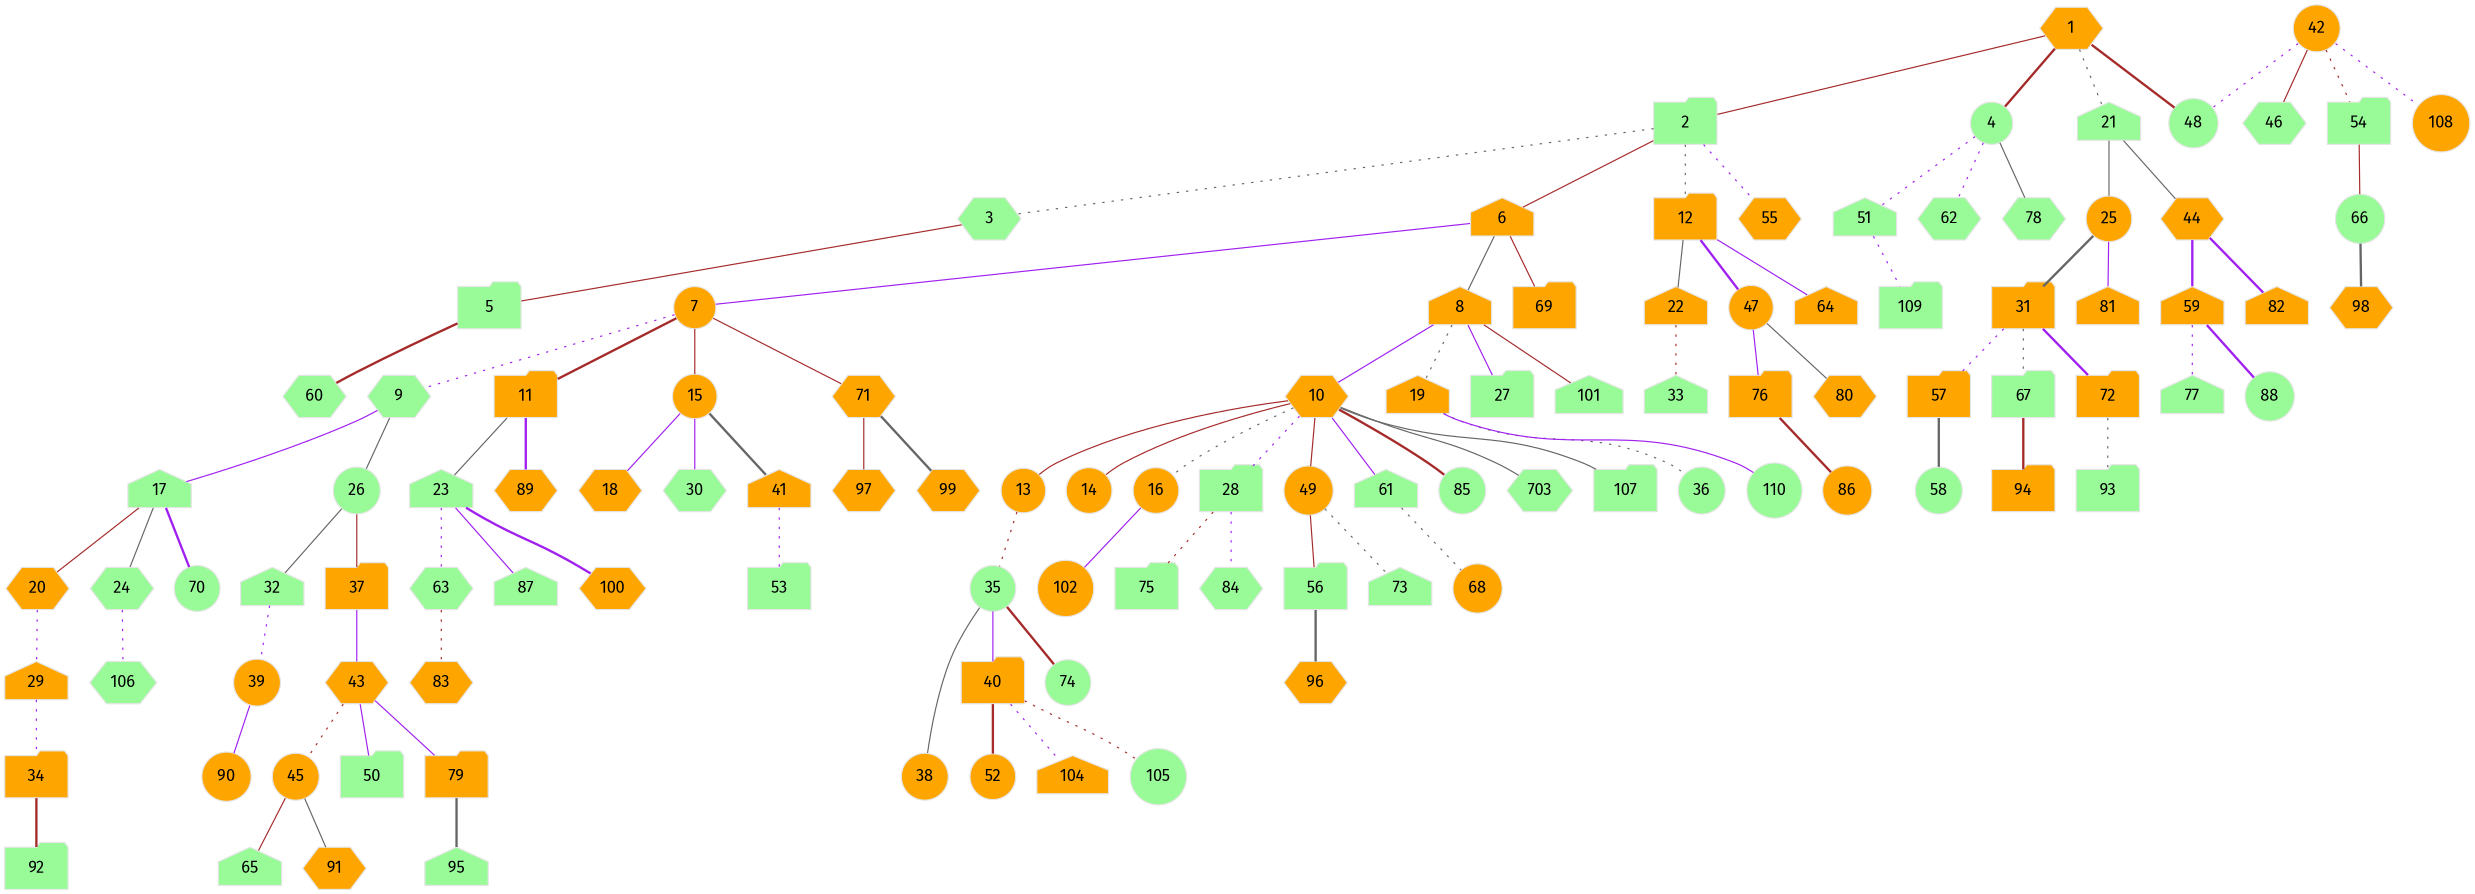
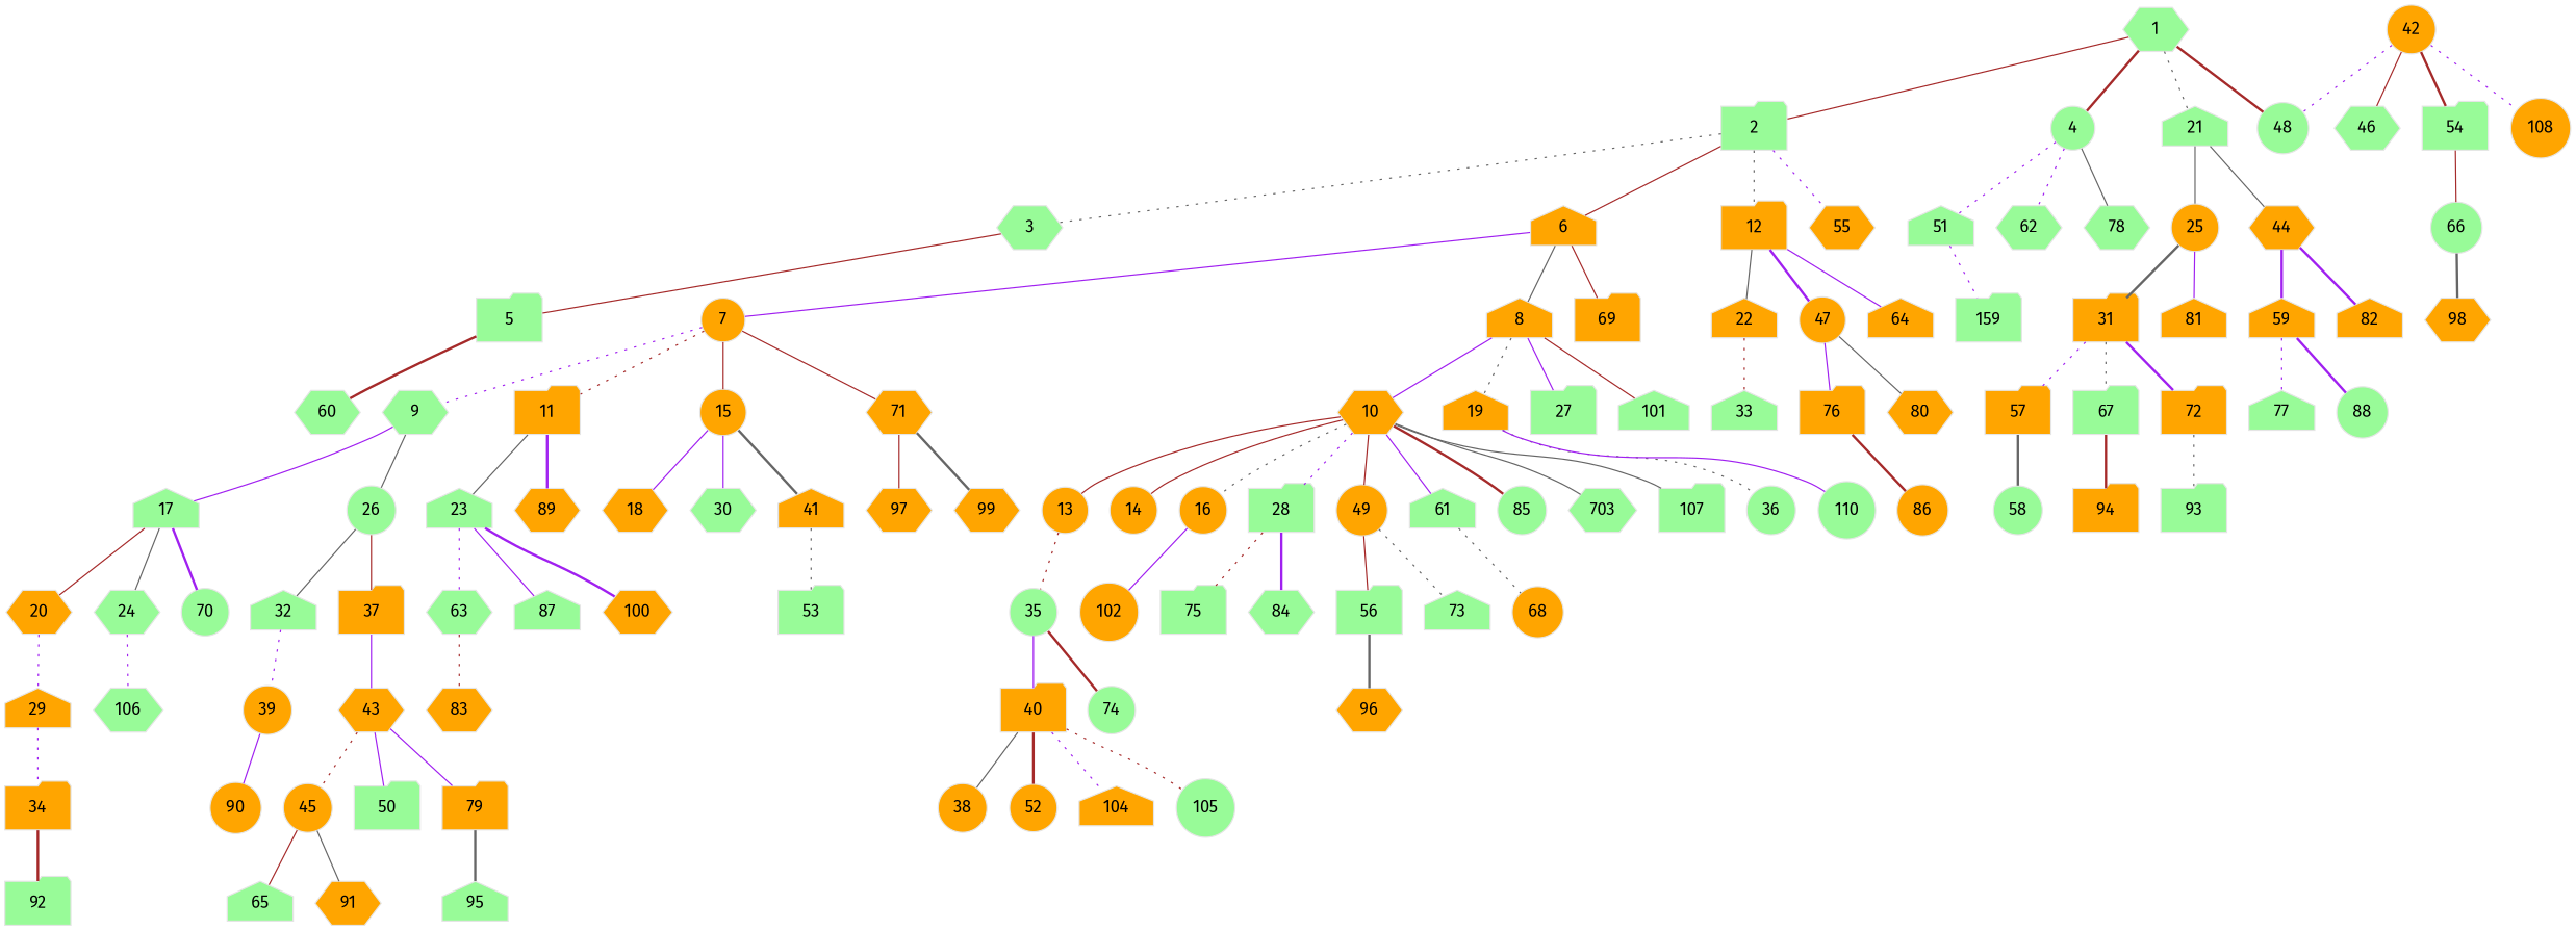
  graph {
    fontname="Fira Sans"
    node [color=gray90 fillcolor=orange fontname="Fira Sans" shape=circle style=filled]
    edge [color=purple fontname="Fira Sans" style=solid]
-   1 [shape=hexagon]
+   1 [fillcolor=palegreen shape=hexagon]
    2 [fillcolor=palegreen shape=folder]
    4 [fillcolor=palegreen]
    21 [fillcolor=palegreen shape=house]
    48 [fillcolor=palegreen]
    3 [fillcolor=palegreen shape=hexagon]
    6 [shape=house]
    12 [shape=folder]
    55 [shape=hexagon]
    51 [fillcolor=palegreen shape=house]
    62 [fillcolor=palegreen shape=hexagon]
    78 [fillcolor=palegreen shape=hexagon]
    25
    44 [shape=hexagon]
    46 [fillcolor=palegreen shape=hexagon]
    42
    54 [fillcolor=palegreen shape=folder]
    108
    5 [fillcolor=palegreen shape=folder]
    7
    8 [shape=house]
    69 [shape=folder]
    22 [shape=house]
    47
    64 [shape=house]
    60 [fillcolor=palegreen shape=hexagon]
-   109 [fillcolor=palegreen shape=folder]
+   109 [fillcolor=palegreen shape=folder label=159]
    9 [fillcolor=palegreen shape=hexagon]
    11 [shape=folder]
    15
    71 [shape=hexagon]
    10 [shape=hexagon]
    19 [shape=house]
    27 [fillcolor=palegreen shape=folder]
    101 [fillcolor=palegreen shape=house]
    17 [fillcolor=palegreen shape=house]
    26 [fillcolor=palegreen]
    23 [fillcolor=palegreen shape=house]
    89 [shape=hexagon]
    18 [shape=hexagon]
    30 [fillcolor=palegreen shape=hexagon]
    41 [shape=house]
    97 [shape=hexagon]
    99 [shape=hexagon]
    13
    14
    16
    28 [fillcolor=palegreen shape=folder]
    49
    61 [fillcolor=palegreen shape=house]
    85 [fillcolor=palegreen]
    n52 [fillcolor=palegreen label=703 shape=hexagon]
    107 [fillcolor=palegreen shape=folder]
    36 [fillcolor=palegreen]
    110 [fillcolor=palegreen]
    20 [shape=hexagon]
    24 [fillcolor=palegreen shape=hexagon]
    70 [fillcolor=palegreen]
    32 [fillcolor=palegreen shape=house]
    37 [shape=folder]
    35 [fillcolor=palegreen]
    102
    75 [fillcolor=palegreen shape=folder]
    84 [fillcolor=palegreen shape=hexagon]
    56 [fillcolor=palegreen shape=folder]
    73 [fillcolor=palegreen shape=house]
    68
    63 [fillcolor=palegreen shape=hexagon]
    87 [fillcolor=palegreen shape=house]
    100 [shape=hexagon]
    33 [fillcolor=palegreen shape=house]
    76 [shape=folder]
    80 [shape=hexagon]
    38
    40 [shape=folder]
    74 [fillcolor=palegreen]
    53 [fillcolor=palegreen shape=folder]
    29 [shape=house]
    106 [fillcolor=palegreen shape=hexagon]
    34 [shape=folder]
    31 [shape=folder]
    81 [shape=house]
    59 [shape=house]
    82 [shape=house]
    83 [shape=hexagon]
    57 [shape=folder]
    67 [fillcolor=palegreen shape=folder]
    72 [shape=folder]
    39
    43 [shape=hexagon]
    92 [fillcolor=palegreen shape=folder]
    58 [fillcolor=palegreen]
    94 [shape=folder]
    93 [fillcolor=palegreen shape=folder]
    90
    52
    104 [shape=house]
    105 [fillcolor=palegreen]
    45
    50 [fillcolor=palegreen shape=folder]
    79 [shape=folder]
    66 [fillcolor=palegreen]
    65 [fillcolor=palegreen shape=house]
    91 [shape=hexagon]
    95 [fillcolor=palegreen shape=house]
    77 [fillcolor=palegreen shape=house]
    88 [fillcolor=palegreen]
    86
    96 [shape=hexagon]
    98 [shape=hexagon]
    1 -- 2 [color=brown]
    1 -- 4 [color=brown style=bold]
    1 -- 21 [color=gray40 style=dotted]
    1 -- 48 [color=brown style=bold]
    2 -- 3 [color=gray40 style=dotted]
    2 -- 6 [color=brown]
    2 -- 12 [color=gray40 style=dotted]
    2 -- 55 [style=dotted]
    4 -- 51 [style=dotted]
    4 -- 62 [style=dotted]
    4 -- 78 [color=gray40]
    21 -- 25 [color=gray40]
    21 -- 44 [color=gray40]
    3 -- 5 [color=brown]
    6 -- 7
    6 -- 8 [color=gray40]
    6 -- 69 [color=brown]
    12 -- 22 [color=gray40]
    12 -- 47 [style=bold]
    12 -- 64
    51 -- 109 [style=dotted]
    25 -- 31 [color=gray40 style=bold]
    25 -- 81
    44 -- 59 [style=bold]
    44 -- 82 [style=bold]
    42 -- 48 [style=dotted]
    42 -- 46 [color=brown]
-   42 -- 54 [color=brown style=dotted]
+   42 -- 54 [color=brown style=bold]
    42 -- 108 [style=dotted]
    54 -- 66 [color=brown]
    5 -- 60 [color=brown style=bold]
    7 -- 9 [style=dotted]
-   7 -- 11 [color=brown style=bold]
+   7 -- 11 [color=brown style=dotted]
    7 -- 15 [color=brown]
    7 -- 71 [color=brown]
    8 -- 10
    8 -- 19 [color=gray40 style=dotted]
    8 -- 27
    8 -- 101 [color=brown]
    22 -- 33 [color=brown style=dotted]
    47 -- 76
    47 -- 80 [color=gray40]
    9 -- 17
    9 -- 26 [color=gray40]
    11 -- 23 [color=gray40]
    11 -- 89 [style=bold]
    15 -- 18
    15 -- 30
    15 -- 41 [color=gray40 style=bold]
    71 -- 97 [color=brown]
    71 -- 99 [color=gray40 style=bold]
    10 -- 13 [color=brown]
    10 -- 14 [color=brown]
    10 -- 16 [color=gray40 style=dotted]
    10 -- 28 [style=dotted]
    10 -- 49 [color=brown]
    10 -- 61
    10 -- 85 [color=brown style=bold]
    10 -- n52 [color=gray40]
    10 -- 107 [color=gray40]
    19 -- 36 [color=gray40 style=dotted]
    19 -- 110
    17 -- 20 [color=brown]
    17 -- 24 [color=gray40]
    17 -- 70 [style=bold]
    26 -- 32 [color=gray40]
    26 -- 37 [color=brown]
    23 -- 63 [style=dotted]
    23 -- 87
    23 -- 100 [style=bold]
-   41 -- 53 [style=dotted]
+   41 -- 53 [color=gray40 style=dotted]
    13 -- 35 [color=brown style=dotted]
    16 -- 102
    28 -- 75 [color=brown style=dotted]
-   28 -- 84 [style=dotted]
+   28 -- 84 [style=bold]
    49 -- 56 [color=brown]
    49 -- 73 [color=gray40 style=dotted]
    61 -- 68 [color=gray40 style=dotted]
    20 -- 29 [style=dotted]
    24 -- 106 [style=dotted]
    32 -- 39 [style=dotted]
    37 -- 43
-   35 -- 38 [color=gray40]
+   40 -- 38 [color=gray40]
    35 -- 40
    35 -- 74 [color=brown style=bold]
    56 -- 96 [color=gray40 style=bold]
    63 -- 83 [color=brown style=dotted]
    76 -- 86 [color=brown style=bold]
    40 -- 52 [color=brown style=bold]
    40 -- 104 [style=dotted]
    40 -- 105 [color=brown style=dotted]
    29 -- 34 [style=dotted]
    34 -- 92 [color=brown style=bold]
    31 -- 57 [style=dotted]
    31 -- 67 [color=gray40 style=dotted]
    31 -- 72 [style=bold]
    59 -- 77 [style=dotted]
    59 -- 88 [style=bold]
    57 -- 58 [color=gray40 style=bold]
    67 -- 94 [color=brown style=bold]
    72 -- 93 [color=gray40 style=dotted]
    39 -- 90
    43 -- 45 [color=brown style=dotted]
    43 -- 50
    43 -- 79
    45 -- 65 [color=brown]
    45 -- 91 [color=gray40]
    79 -- 95 [color=gray40 style=bold]
    66 -- 98 [color=gray40 style=bold]
  }
